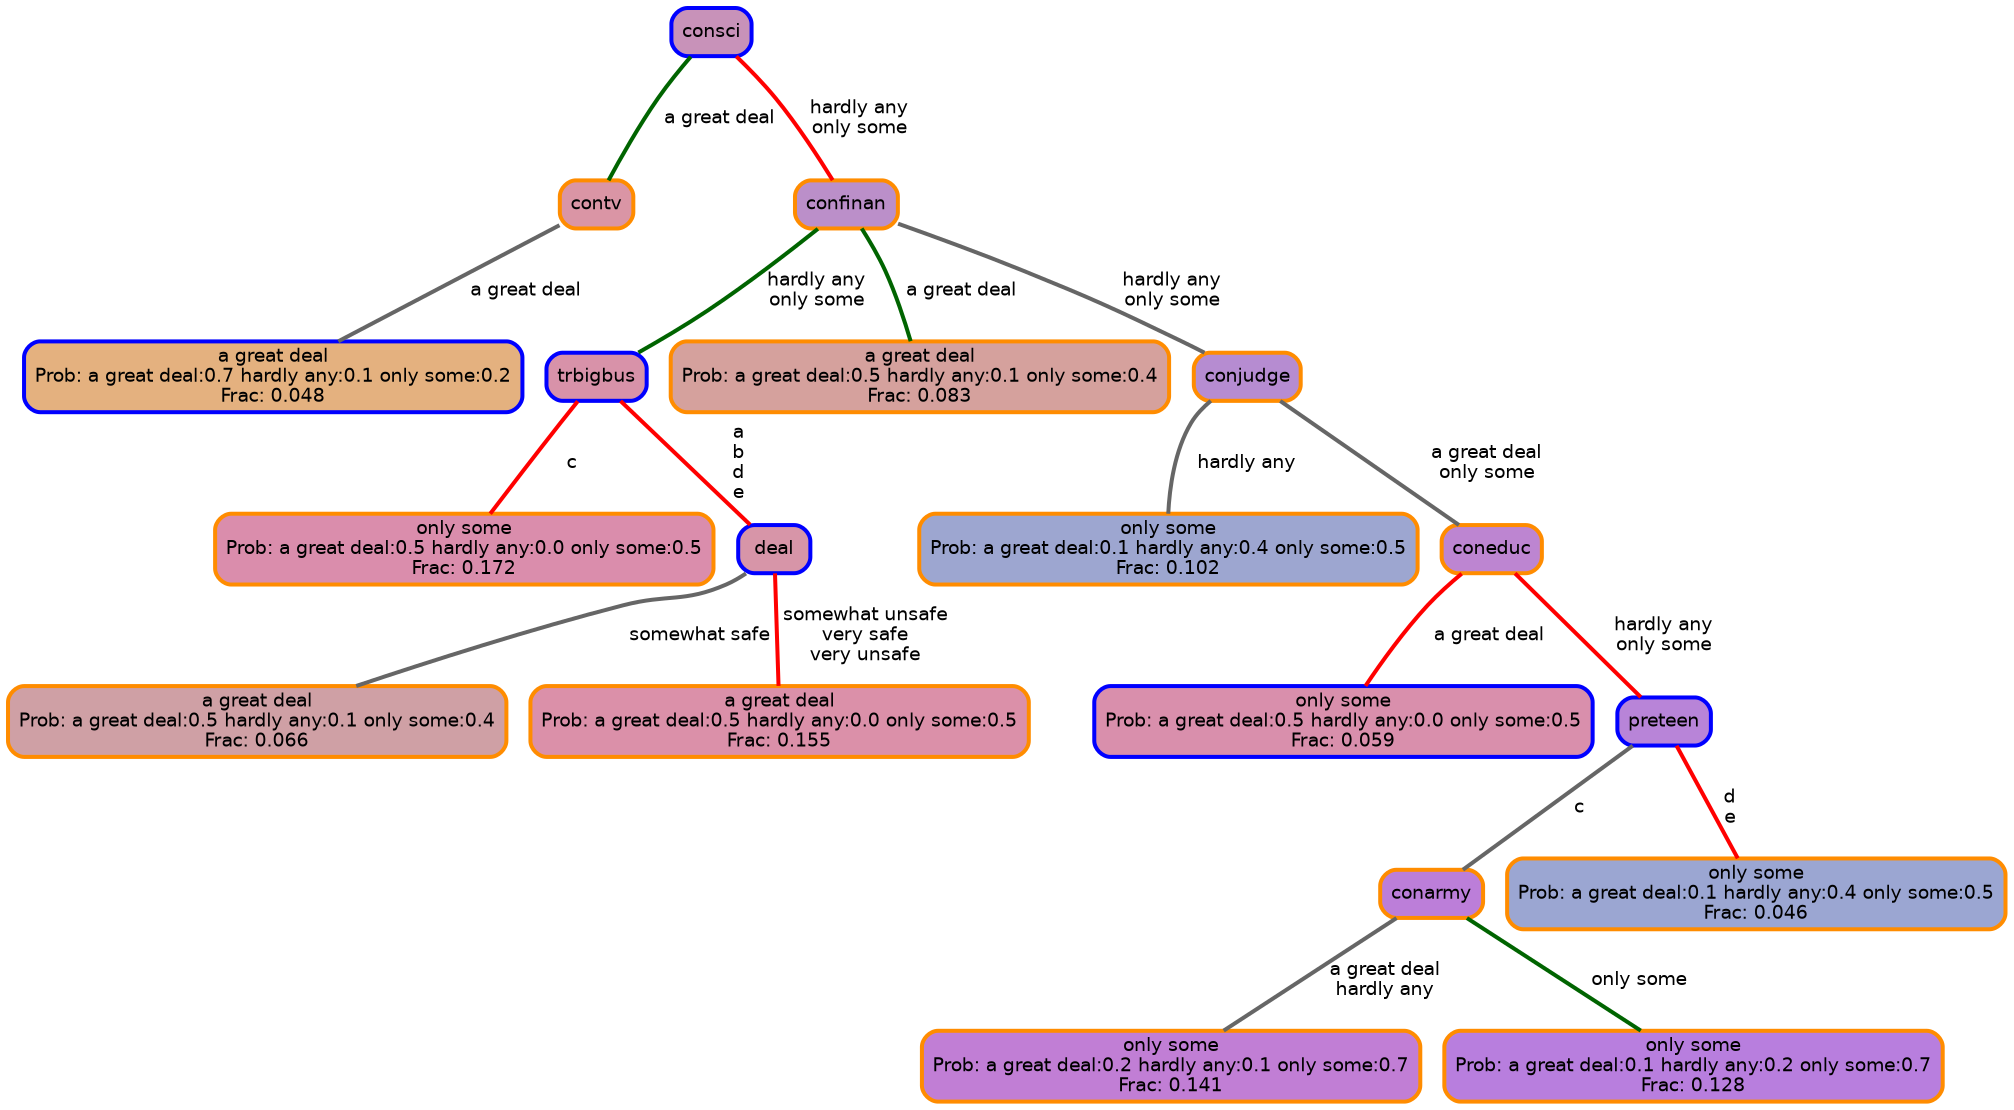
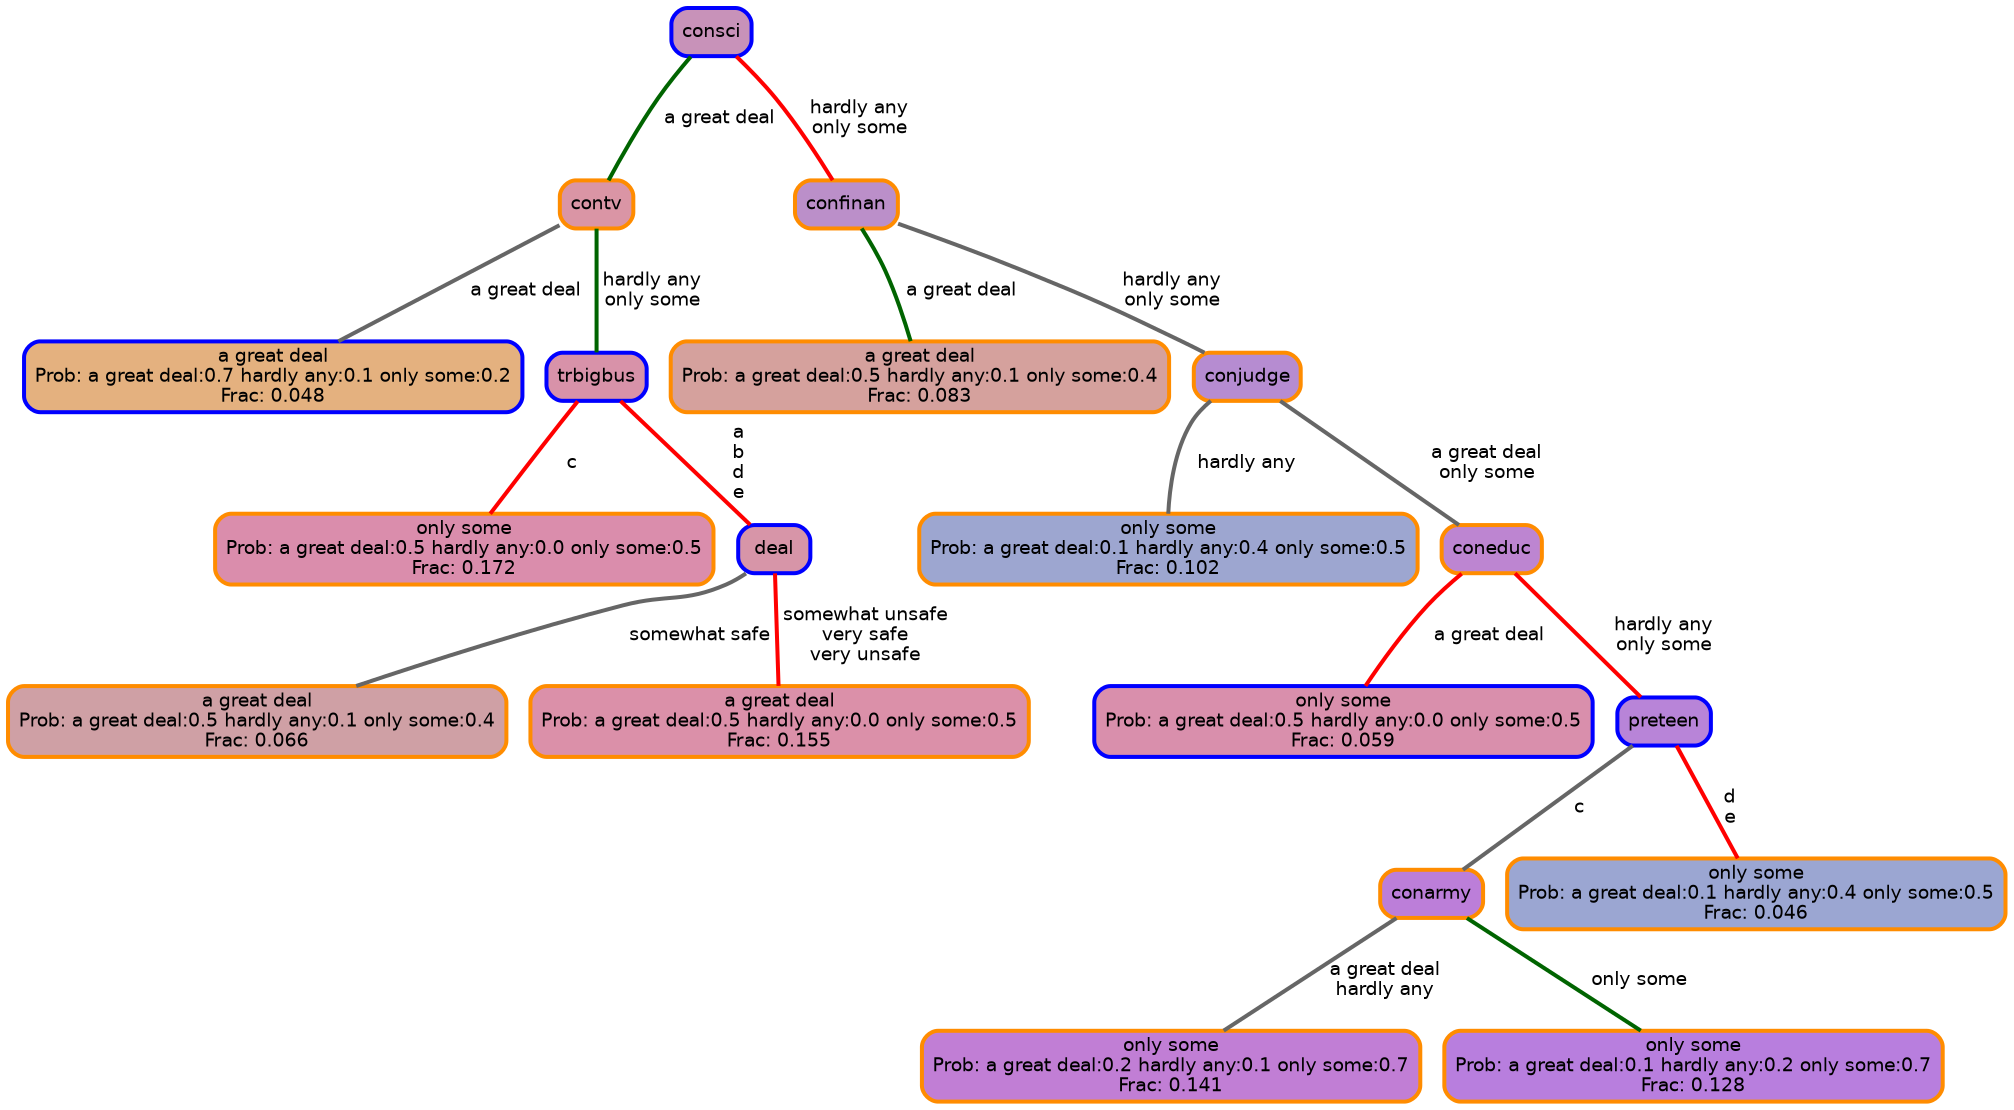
  graph {
    ranksep="0 equally"
    splines=straight
    node [color=darkorange fontcolor=black fontname=helvetica penwidth=3 shape=box style="filled, rounded"]
    edge [color=gray40 fontname=helvetica penwidth=3]
    n1 [color=blue fillcolor="#e4b17f" label="a great deal\nProb: a great deal:0.7 hardly any:0.1 only some:0.2\nFrac: 0.048"]
    n2 [fillcolor="#da95a5" label=contv]
    n3 [color=blue fillcolor="#d892a9" label=trbigbus]
    n4 [fillcolor="#da8dac" label="only some\nProb: a great deal:0.5 hardly any:0.0 only some:0.5\nFrac: 0.172"]
    n5 [color=blue fillcolor="#d795a8" label=deal]
    n6 [fillcolor="#cfa0a5" label="a great deal\nProb: a great deal:0.5 hardly any:0.1 only some:0.4\nFrac: 0.066"]
    n7 [fillcolor="#db90a9" label="a great deal\nProb: a great deal:0.5 hardly any:0.0 only some:0.5\nFrac: 0.155"]
    n8 [color=blue fillcolor="#c892b9" label=consci]
    n9 [fillcolor="#bb8fc9" label=confinan]
    n10 [fillcolor="#d5a19d" label="a great deal\nProb: a great deal:0.5 hardly any:0.1 only some:0.4\nFrac: 0.083"]
    n11 [fillcolor="#b68cd1" label=conjudge]
    n12 [fillcolor="#9da6d0" label="only some\nProb: a great deal:0.1 hardly any:0.4 only some:0.5\nFrac: 0.102"]
    n13 [fillcolor="#bd85d1" label=coneduc]
    n14 [color=blue fillcolor="#d98fac" label="only some\nProb: a great deal:0.5 hardly any:0.0 only some:0.5\nFrac: 0.059"]
    n15 [color=blue fillcolor="#b884d8" label=preteen]
    n16 [fillcolor="#bc7ed9" label=conarmy]
    n17 [fillcolor="#9ba6d2" label="only some\nProb: a great deal:0.1 hardly any:0.4 only some:0.5\nFrac: 0.046"]
    n18 [fillcolor="#c17ed5" label="only some\nProb: a great deal:0.2 hardly any:0.1 only some:0.7\nFrac: 0.141"]
    n19 [fillcolor="#b87ede" label="only some\nProb: a great deal:0.1 hardly any:0.2 only some:0.7\nFrac: 0.128"]
    subgraph sub_1 {
      rank=same
    }
    n2 -- n1 [label=" a great deal"]
-   n9 -- n3 [color=darkgreen label=" hardly any\n only some"]
+   n2 -- n3 [color=darkgreen label=" hardly any\n only some"]
    n3 -- n4 [color=red label=" c"]
    n3 -- n5 [color=red label=" a\n b\n d\n e"]
    n5 -- n6 [label=" somewhat safe"]
    n5 -- n7 [color=red label=" somewhat unsafe\n very safe\n very unsafe"]
    n8 -- n2 [color=darkgreen label=" a great deal"]
    n8 -- n9 [color=red label=" hardly any\n only some"]
    n9 -- n10 [color=darkgreen label=" a great deal"]
    n9 -- n11 [label=" hardly any\n only some"]
    n11 -- n12 [label=" hardly any"]
    n11 -- n13 [label=" a great deal\n only some"]
    n13 -- n14 [color=red label=" a great deal"]
    n13 -- n15 [color=red label=" hardly any\n only some"]
    n15 -- n16 [label=" c"]
    n15 -- n17 [color=red label=" d\n e"]
    n16 -- n18 [label=" a great deal\n hardly any"]
    n16 -- n19 [color=darkgreen label=" only some"]
  }
